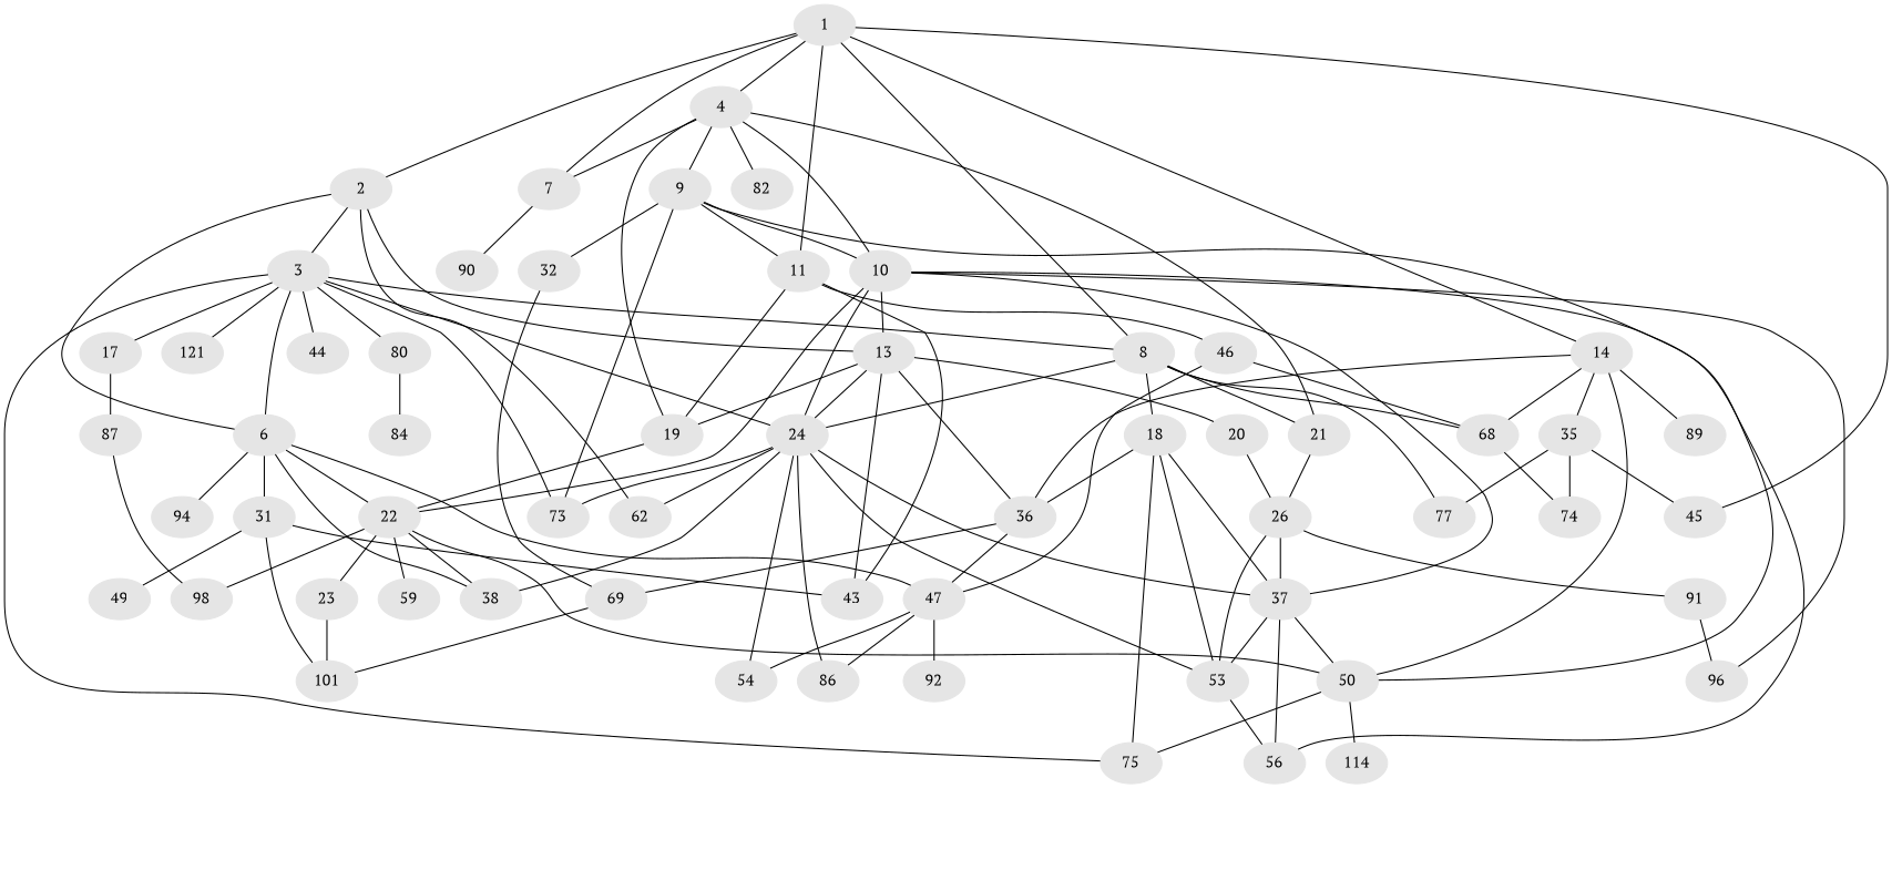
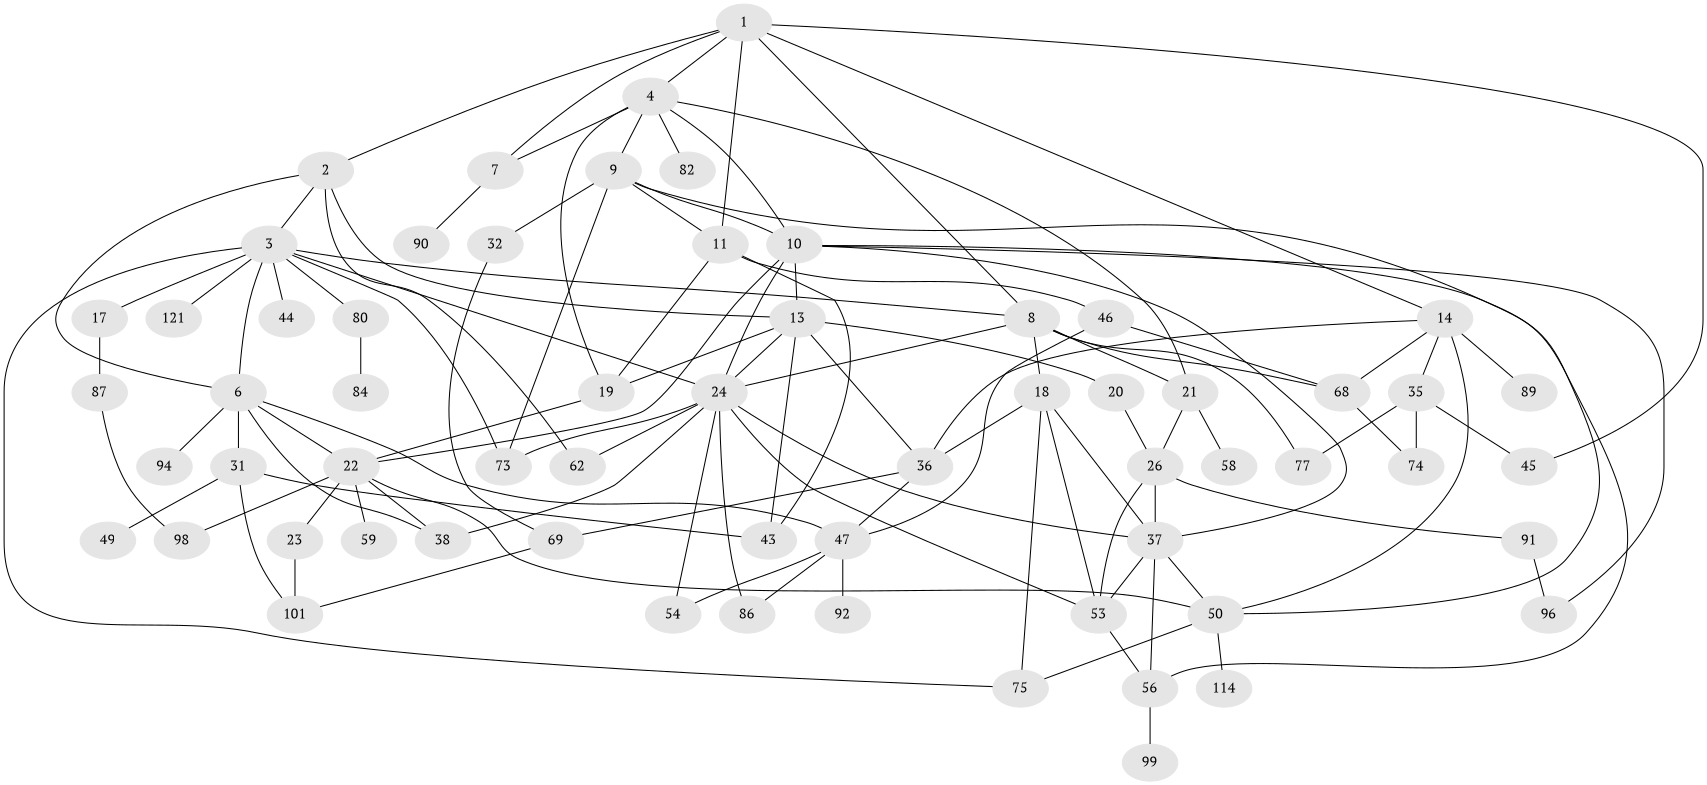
  graph {
    fontname="PT Serif"
    node [color=gray90 fontname="PT Serif" style=filled]
    edge [fontname="PT Serif"]
    1 [super="+42+64"]
    2 [super="+39"]
    4 [super="+55"]
    7 [super="+25"]
    8 [super="+105+48"]
    11 [super="+28"]
    14 [super="+29"]
    45
    3 [super="+30+5+27"]
    6 [super="+60+51"]
    13 [super="+81+15"]
    62
    9 [super="+12"]
    10 [super="+71+16+79"]
    19 [super="+61+73"]
    21 [super="+33"]
    82
    90
    24 [super="+72+34+52"]
    18
    68
    77
    43 [super="+93"]
    46 [super="+115+85"]
    50
    36 [super="+57"]
    35 [super="+41"]
    89
    17
    44
    n31 [label=73]
    75 [super="+110"]
    80
    121
    22 [super="+63+122"]
    31
    38 [super="+112"]
    47 [super="+88+95"]
    94
    20
    87
    37 [super="+40"]
    53 [super="+83+119"]
    54
    86
    84
    32
    56
    96
    26 [super="+67"]
+   58
    23
    59
    98
    101 [super="+111+113"]
    49
    92
    74 [super="+97"]
    69 [super="+124"]
    114
+   99
    91
    1 -- 2
    1 -- 4
    1 -- 7
    1 -- 8
    1 -- 11
    1 -- 14
    1 -- 45
    2 -- 3
    2 -- 6
    2 -- 13
    2 -- 62
    4 -- 7
    4 -- 9
    4 -- 10
    4 -- 19 [weight=2]
    4 -- 21
    4 -- 82
    7 -- 90
    8 -- 21
    8 -- 24
    8 -- 18
    8 -- 68
    8 -- 77
    11 -- 19
    11 -- 43
    11 -- 46
    14 -- 68
    14 -- 50
    14 -- 36
    14 -- 35
    14 -- 89
    3 -- 8
    3 -- 6
    3 -- 24
    3 -- 17
    3 -- 44
    3 -- n31
    3 -- 75
    3 -- 80
    3 -- 121
    6 -- 22
    6 -- 31
    6 -- 38
    6 -- 47 [weight=2]
    6 -- 94
    13 -- 19
    13 -- 24 [weight=2]
    13 -- 43
    13 -- 36
    13 -- 20
    9 -- 11
    9 -- 10
    9 -- 50
    9 -- n31
    9 -- 32
    10 -- 13
    10 -- 24 [weight=2]
    10 -- 22
    10 -- 37
    10 -- 56
    10 -- 96
    19 -- 22
    21 -- 26
+   21 -- 58
    24 -- 62
    24 -- n31
    24 -- 38
    24 -- 37
    24 -- 53
    24 -- 54
    24 -- 86 [weight=2]
    18 -- 36
    18 -- 75
    18 -- 37
    18 -- 53
    68 -- 74
    46 -- 68
    46 -- 47 [weight=2]
    50 -- 75
    50 -- 114
    36 -- 47
    36 -- 69
    35 -- 45
    35 -- 77
    35 -- 74
    17 -- 87
    80 -- 84
    22 -- 50
    22 -- 38
    22 -- 23
    22 -- 59
    22 -- 98
    31 -- 43
    31 -- 101
    31 -- 49
    47 -- 54
    47 -- 86
    47 -- 92
    20 -- 26
    87 -- 98
    37 -- 50
    37 -- 53
    37 -- 56
    53 -- 56
    32 -- 69
+   56 -- 99
    26 -- 37
    26 -- 53
    26 -- 91
    23 -- 101
    69 -- 101
    91 -- 96
  }
